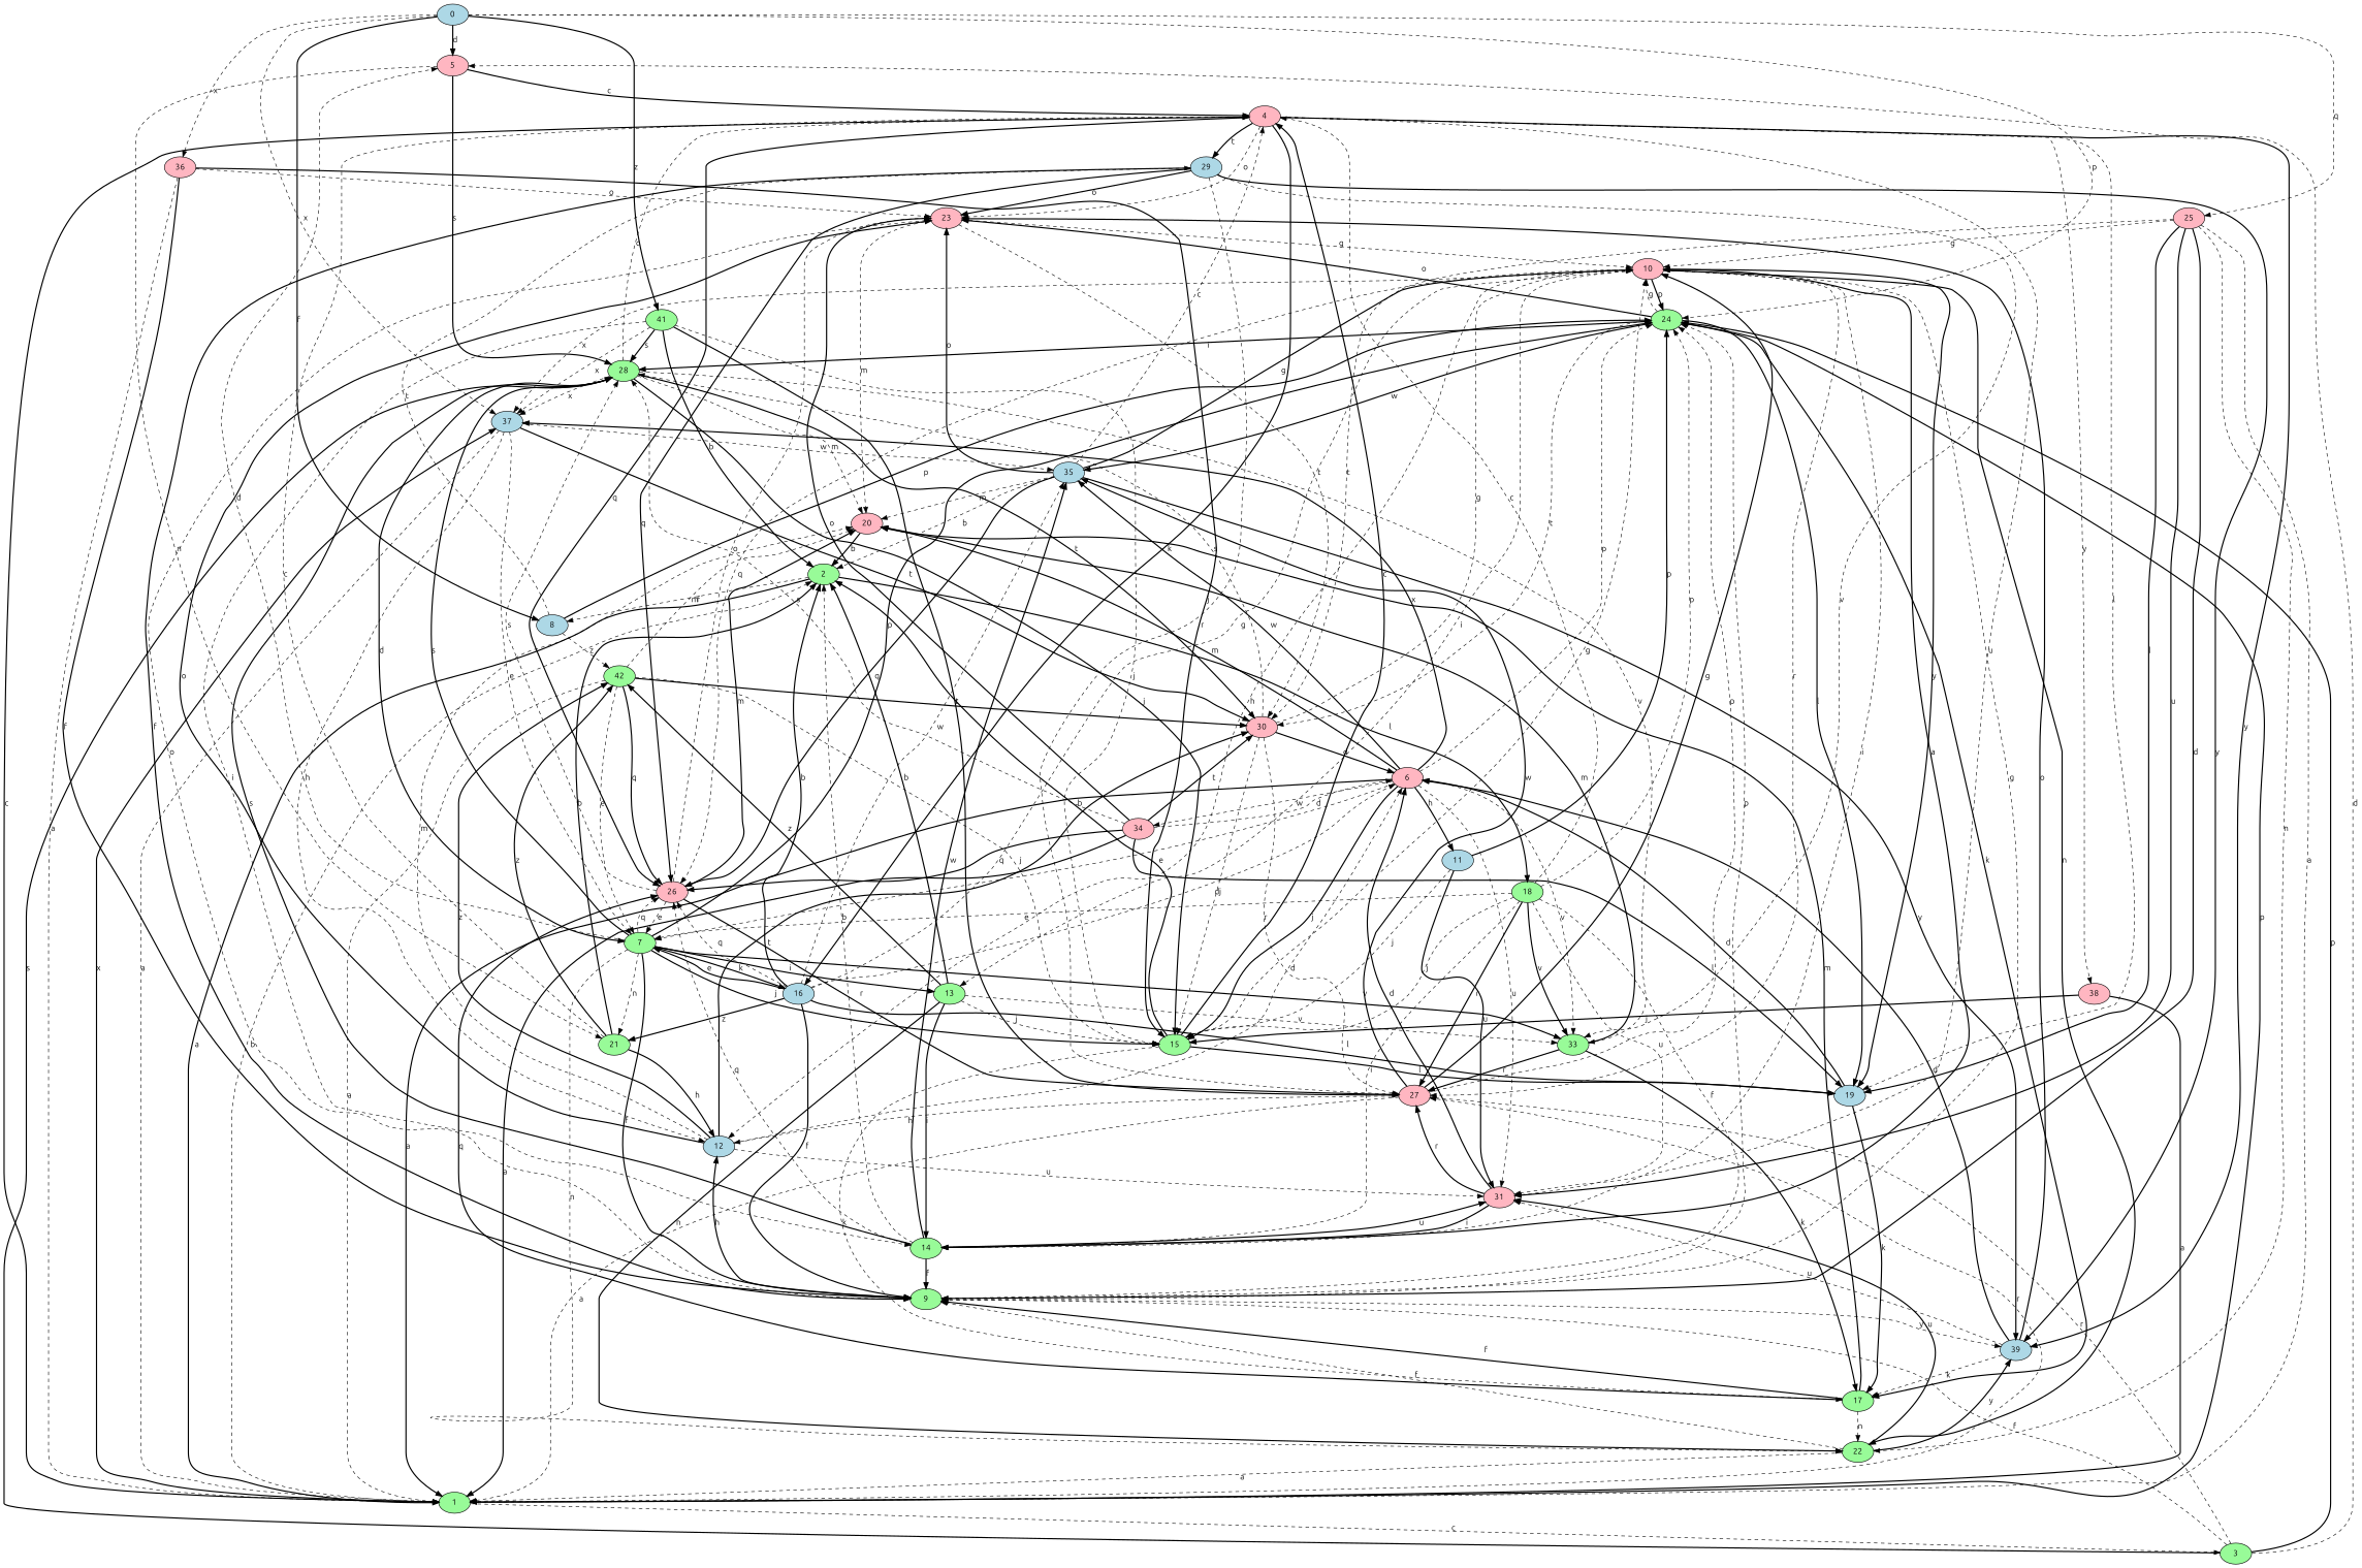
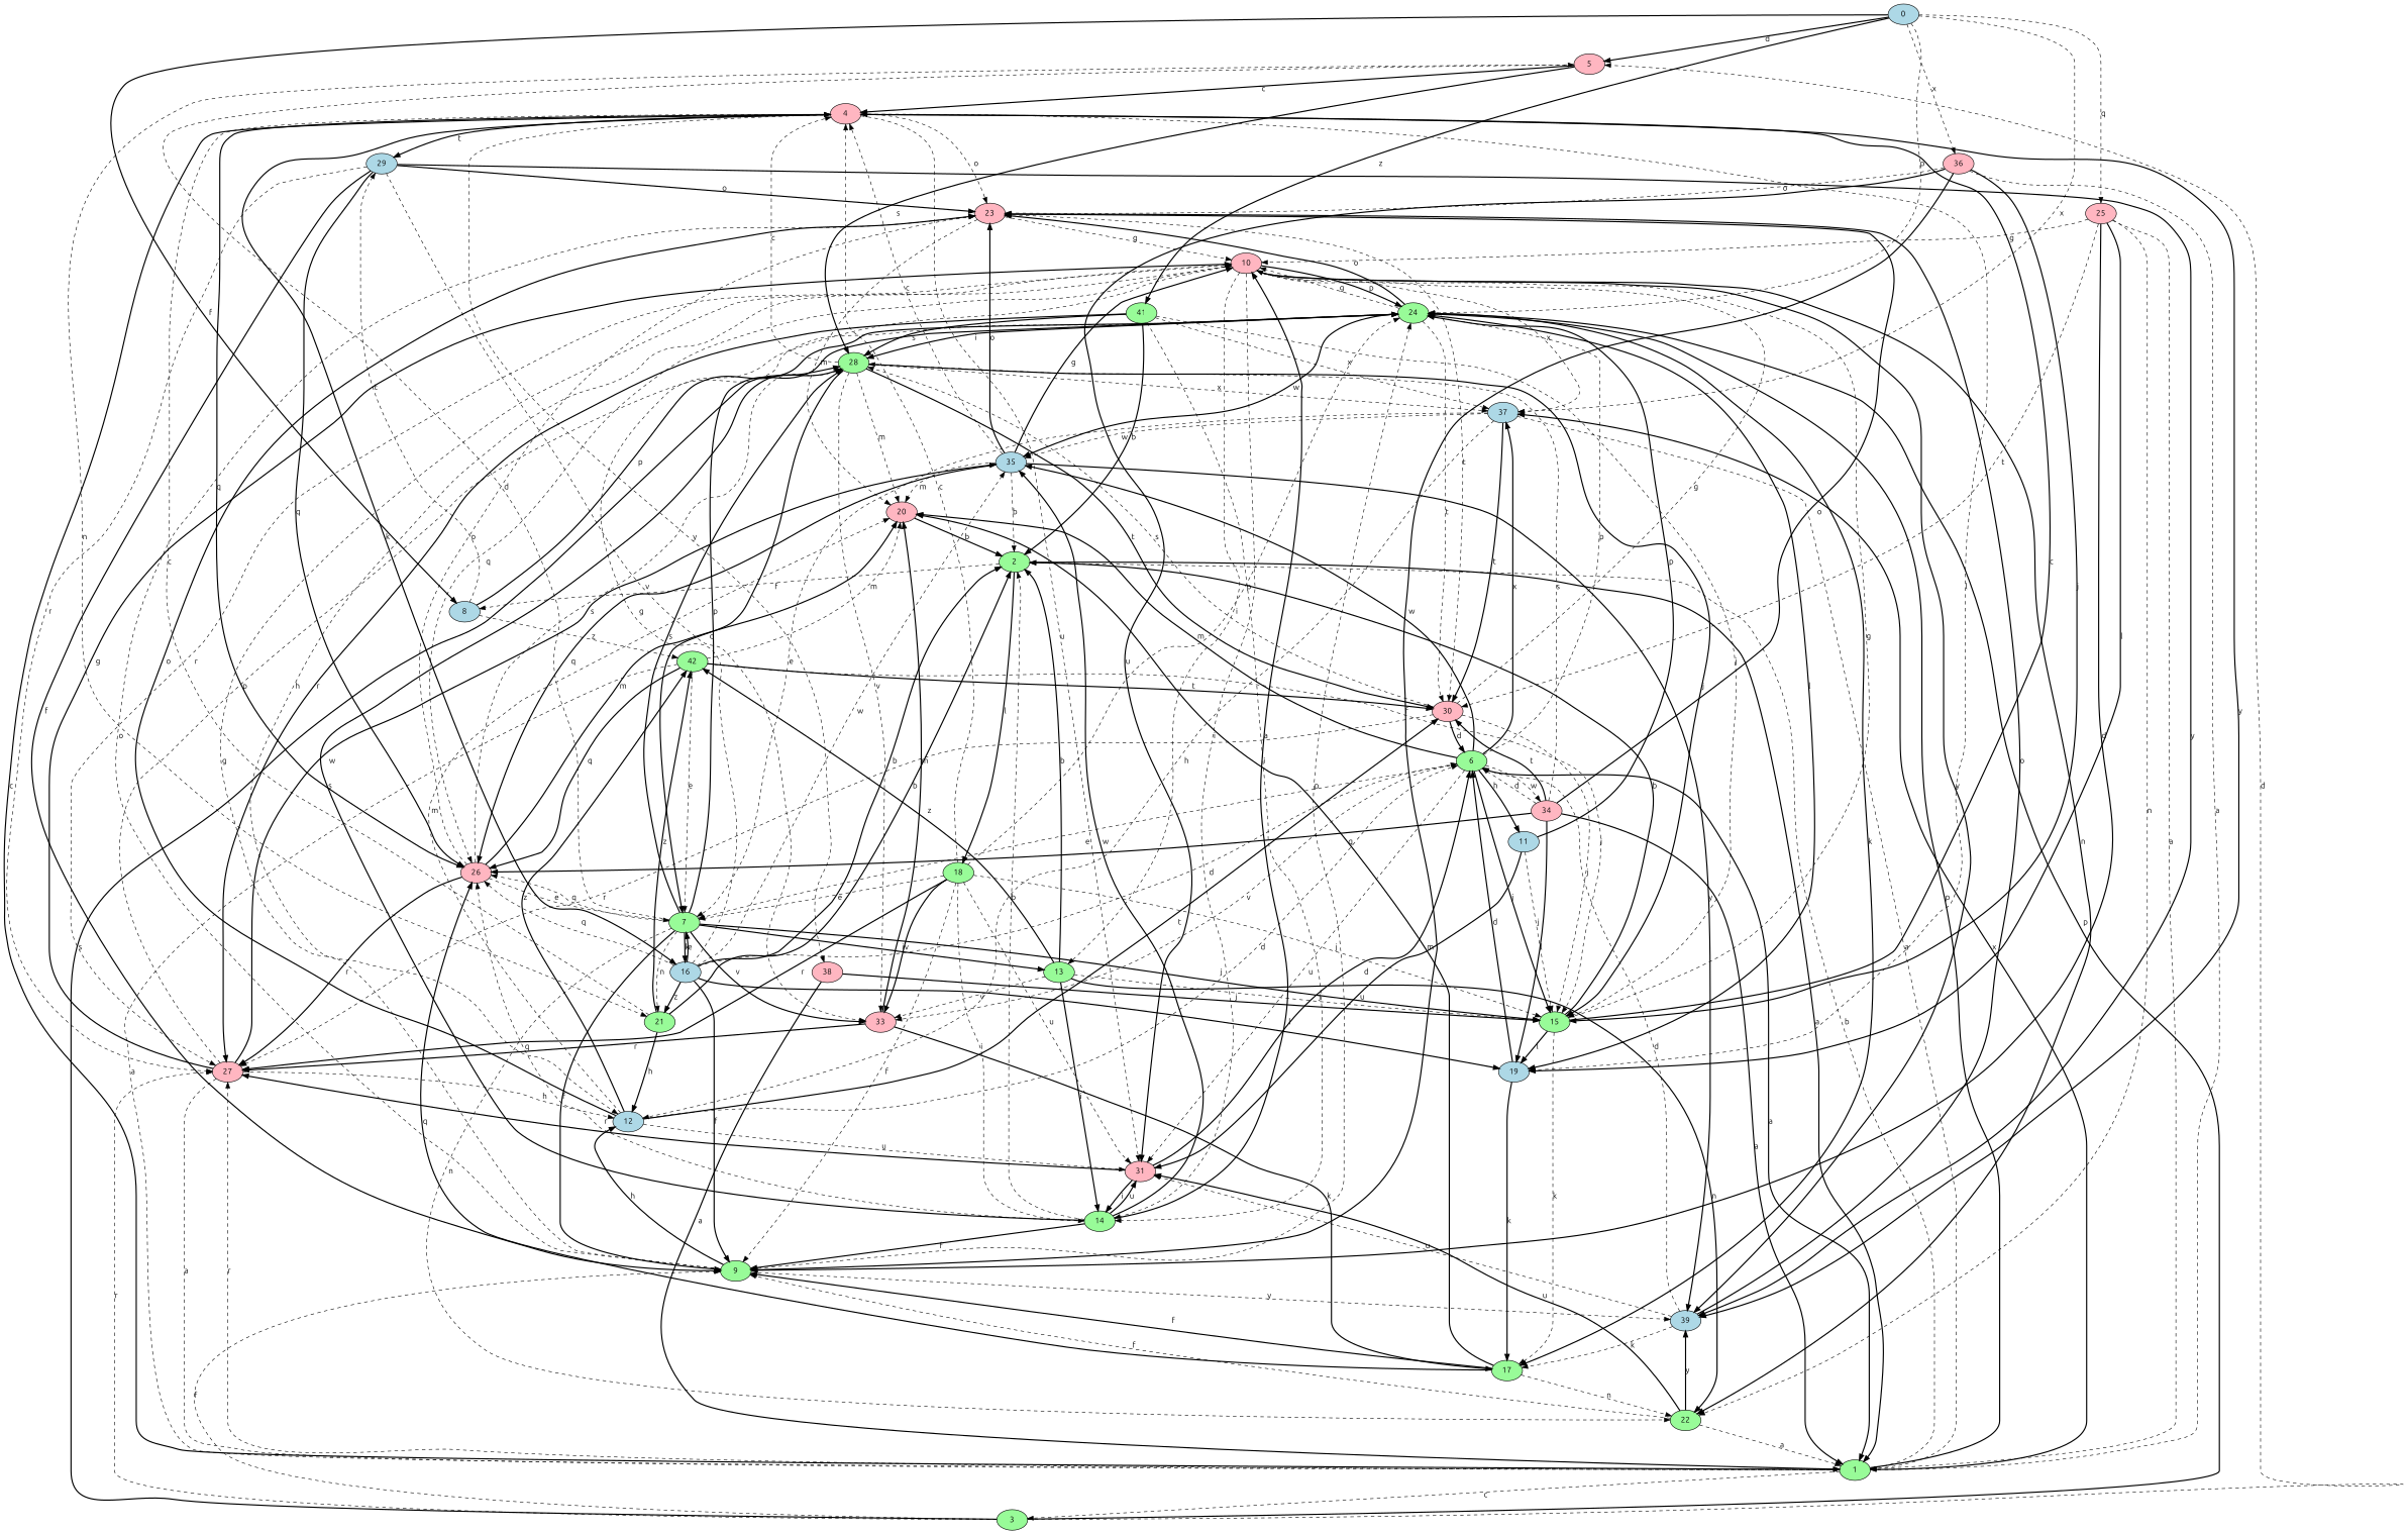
  strict digraph {
    fontname=Ubuntu
    node [fillcolor=palegreen fontname=Ubuntu style=filled]
    edge [fontname=Ubuntu style=bold]
    0 [fillcolor=lightblue]
    5 [fillcolor=lightpink]
    8 [fillcolor=lightblue]
    24
    25 [fillcolor=lightpink]
    36 [fillcolor=lightpink]
    37 [fillcolor=lightblue]
    41
    4 [fillcolor=lightpink]
    28
    21
    29 [fillcolor=lightblue]
    42
    19 [fillcolor=lightblue]
    23 [fillcolor=lightpink]
    35 [fillcolor=lightblue]
    10 [fillcolor=lightpink]
    30 [fillcolor=lightpink]
    17
    1
    9
    22
    31 [fillcolor=lightpink]
    15
    7
    12 [fillcolor=lightblue]
    2
    27 [fillcolor=lightpink]
    14
    3
    18
    16 [fillcolor=lightblue]
    26 [fillcolor=lightpink]
    38 [fillcolor=lightpink]
    39 [fillcolor=lightblue]
-   33
+   33 [fillcolor=lightpink]
    20 [fillcolor=lightpink]
-   6 [fillcolor=lightpink]
+   6
    11 [fillcolor=lightblue]
    34 [fillcolor=lightpink]
    13
    0 -> 5 [label=d]
    0 -> 8 [label=f]
    0 -> 24 [label=p style=dashed]
    0 -> 25 [label=q style=dashed]
    0 -> 36 [label=x style=dashed]
    0 -> 37 [label=x style=dashed]
    0 -> 41 [label=z]
    5 -> 4 [label=c]
    5 -> 28 [label=s]
    5 -> 21 [label=n style=dashed]
    8 -> 24 [label=p]
    8 -> 29 [label=t style=dashed]
    8 -> 42 [label=z style=dashed]
    24 -> 28 [label=i]
    24 -> 19 [label=l]
    24 -> 23 [label=o]
    24 -> 35 [label=w]
    24 -> 10 [label=g style=dashed]
    24 -> 30 [label=t style=dashed]
    24 -> 17 [label=k]
    25 -> 19 [label=l]
    25 -> 10 [label=g style=dashed]
    25 -> 30 [label=t style=dashed]
    25 -> 1 [label=a style=dashed]
    25 -> 9 [label=d]
    25 -> 22 [label=n style=dashed]
    36 -> 23 [label=o style=dashed]
    36 -> 1 [label=a style=dashed]
    36 -> 9 [label=f]
-   25 -> 31 [label=u]
+   36 -> 31 [label=u]
    36 -> 15 [label=j]
    37 -> 35 [label=w style=dashed]
    37 -> 30 [label=t]
    37 -> 1 [label=a style=dashed]
    37 -> 7 [label=e style=dashed]
    37 -> 12 [label=h style=dashed]
    41 -> 37 [label=x style=dashed]
    41 -> 28 [label=s]
    41 -> 15 [label=j style=dashed]
    41 -> 2 [label=b]
    41 -> 27 [label=r]
    41 -> 14 [label=i style=dashed]
    4 -> 29 [label=t]
    4 -> 19 [label=l style=dashed]
    4 -> 23 [label=o style=dashed]
    4 -> 31 [label=u style=dashed]
    4 -> 16 [label=k]
    4 -> 26 [label=q]
    4 -> 38 [label=y style=dashed]
    4 -> 39 [label=y]
    28 -> 37 [label=x style=dashed]
    28 -> 4 [label=c style=dashed]
    28 -> 30 [label=t]
    28 -> 15 [label=j]
    28 -> 7 [label=d]
    28 -> 33 [label=v style=dashed]
    28 -> 20 [label=m style=dashed]
    21 -> 4 [label=c style=dashed]
    21 -> 42 [label=z]
    21 -> 12 [label=h]
    21 -> 2 [label=b]
    29 -> 23 [label=o]
    29 -> 9 [label=f]
    29 -> 27 [label=r style=dashed]
    29 -> 26 [label=q]
    29 -> 39 [label=y]
    29 -> 33 [label=v style=dashed]
    42 -> 30 [label=t]
    42 -> 1 [label=a style=dashed]
    42 -> 15 [label=j style=dashed]
    42 -> 7 [label=e style=dashed]
    42 -> 26 [label=q]
    42 -> 20 [label=m style=dashed]
    19 -> 17 [label=k]
    19 -> 6 [label=d]
    23 -> 10 [label=g style=dashed]
    23 -> 30 [label=t style=dashed]
    23 -> 20 [label=m style=dashed]
    35 -> 4 [label=c style=dashed]
    35 -> 23 [label=o]
    35 -> 10 [label=g]
    35 -> 2 [label=b style=dashed]
    35 -> 26 [label=q]
    35 -> 39 [label=y]
    35 -> 20 [label=m style=dashed]
    10 -> 24 [label=p]
    10 -> 37 [label=x style=dashed]
    10 -> 22 [label=n]
    10 -> 12 [label=h style=dashed]
    10 -> 27 [label=r style=dashed]
    10 -> 14 [label=i style=dashed]
    10 -> 26 [label=q style=dashed]
-   10 -> 19 [label=y]
+   10 -> 39 [label=y]
    10 -> 13 [label=i style=dashed]
    30 -> 28 [label=s style=dashed]
    30 -> 10 [label=g style=dashed]
    30 -> 15 [label=j style=dashed]
    30 -> 27 [label=r style=dashed]
    30 -> 6 [label=d]
    17 -> 9 [label=f]
    17 -> 22 [label=n style=dashed]
    17 -> 26 [label=q]
    17 -> 20 [label=m]
    1 -> 24 [label=p]
    1 -> 37 [label=x]
    1 -> 4 [label=c]
    1 -> 2 [label=b style=dashed]
    1 -> 27 [label=r style=dashed]
    1 -> 3 [label=c style=dashed]
    9 -> 24 [label=p style=dashed]
    9 -> 23 [label=o style=dashed]
    9 -> 10 [label=g style=dashed]
    9 -> 12 [label=h]
    9 -> 39 [label=y style=dashed]
    22 -> 1 [label=a style=dashed]
    22 -> 9 [label=f style=dashed]
    22 -> 31 [label=u]
    22 -> 39 [label=y]
    31 -> 27 [label=r]
    31 -> 14 [label=i]
    31 -> 6 [label=d]
    15 -> 4 [label=c]
    15 -> 19 [label=l]
    15 -> 10 [label=g style=dashed]
    15 -> 17 [label=k style=dashed]
    15 -> 2 [label=b]
    7 -> 5 [label=d style=dashed]
    7 -> 24 [label=p]
    7 -> 28 [label=s]
    7 -> 21 [label=n style=dashed]
    7 -> 9 [label=f]
    7 -> 22 [label=n style=dashed]
    7 -> 15 [label=j]
    7 -> 16 [label=k]
    7 -> 26 [label=q style=dashed]
    7 -> 33 [label=v]
    7 -> 13 [label=i]
    12 -> 42 [label=z]
    12 -> 23 [label=o]
    12 -> 30 [label=t]
    12 -> 31 [label=u style=dashed]
    12 -> 20 [label=m style=dashed]
    12 -> 6 [label=d style=dashed]
    2 -> 8 [label=f style=dashed]
    2 -> 1 [label=a]
    2 -> 18 [label=l]
    27 -> 24 [label=p style=dashed]
    27 -> 35 [label=w]
    27 -> 10 [label=g]
    27 -> 1 [label=a style=dashed]
    27 -> 12 [label=h style=dashed]
    14 -> 28 [label=s]
    14 -> 35 [label=w]
    14 -> 10 [label=a]
    14 -> 9 [label=f]
    14 -> 31 [label=u]
    14 -> 2 [label=b style=dashed]
    14 -> 26 [label=q style=dashed]
    3 -> 5 [label=d style=dashed]
    3 -> 24 [label=p]
    3 -> 28 [label=s]
    3 -> 9 [label=f style=dashed]
    3 -> 27 [label=r style=dashed]
    18 -> 24 [label=p style=dashed]
    18 -> 4 [label=c style=dashed]
    18 -> 9 [label=f style=dashed]
    18 -> 31 [label=u style=dashed]
    18 -> 15 [label=j style=dashed]
    18 -> 7 [label=e style=dashed]
    18 -> 27 [label=r]
    18 -> 14 [label=i style=dashed]
    18 -> 33 [label=v]
    16 -> 21 [label=z]
    16 -> 19 [label=l]
    16 -> 35 [label=w style=dashed]
    16 -> 10 [label=g style=dashed]
    16 -> 9 [label=f]
    16 -> 7 [label=e]
    16 -> 2 [label=b]
    16 -> 26 [label=q style=dashed]
    16 -> 6 [label=d style=dashed]
    26 -> 28 [label=s style=dashed]
    26 -> 23 [label=o style=dashed]
    26 -> 7 [label=e style=dashed]
    26 -> 27 [label=r]
    26 -> 20 [label=m]
    38 -> 1 [label=a]
    38 -> 15 [label=j]
    39 -> 23 [label=o]
    39 -> 17 [label=k style=dashed]
    39 -> 31 [label=u style=dashed]
-   39 -> 6 [label=d]
+   39 -> 6 [label=d style=dashed]
    33 -> 17 [label=k]
    33 -> 27 [label=r]
    33 -> 20 [label=m]
    20 -> 2 [label=b]
    6 -> 24 [label=p style=dashed]
    6 -> 37 [label=x]
    6 -> 35 [label=w]
    6 -> 1 [label=a]
    6 -> 31 [label=u style=dashed]
    6 -> 15 [label=j]
    6 -> 7 [label=e style=dashed]
    6 -> 33 [label=v style=dashed]
    6 -> 20 [label=m]
    6 -> 11 [label=h]
    6 -> 34 [label=w style=dashed]
    11 -> 24 [label=p]
    11 -> 31 [label=u]
    11 -> 15 [label=j style=dashed]
    34 -> 28 [label=s style=dashed]
    34 -> 19 [label=l]
    34 -> 23 [label=o]
    34 -> 30 [label=t]
    34 -> 1 [label=a]
    34 -> 26 [label=q]
    34 -> 6 [label=d style=dashed]
    13 -> 42 [label=z]
    13 -> 22 [label=n]
    13 -> 15 [label=j style=dashed]
    13 -> 2 [label=b]
    13 -> 14 [label=i]
    13 -> 33 [label=v style=dashed]
  }
